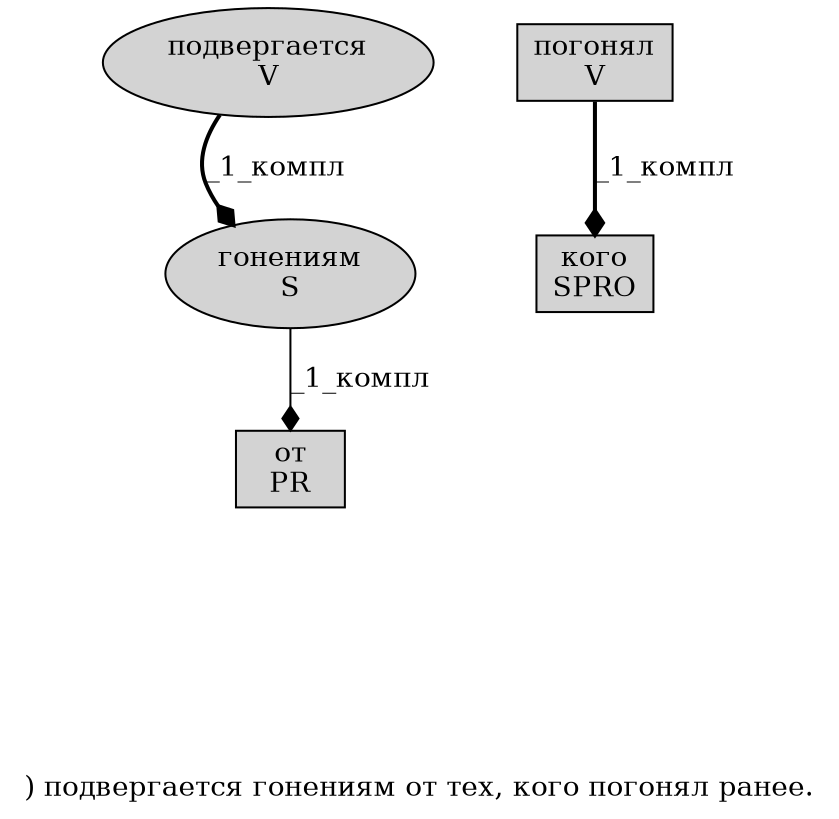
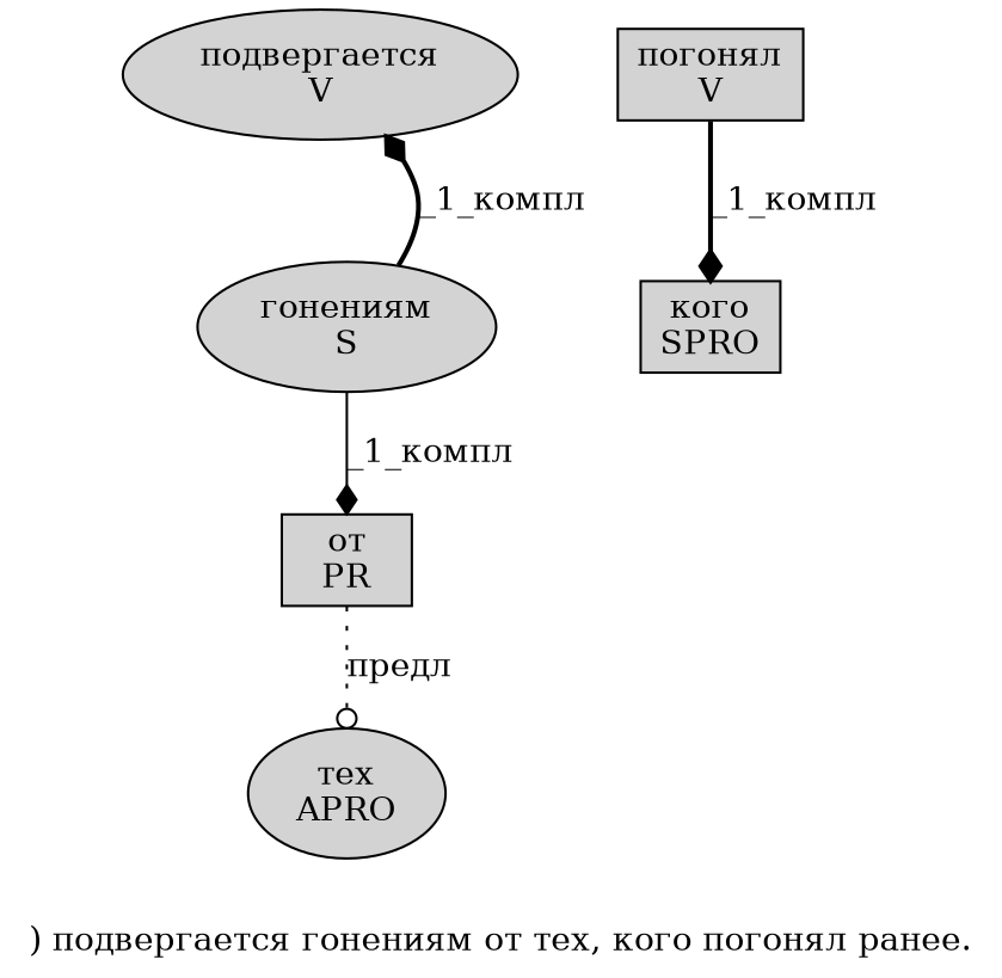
  digraph {
    label=") подвергается гонениям от тех, кого погонял ранее."
    node [fillcolor=lightgray penwidth=1 shape=ellipse style=filled]
    edge [arrowhead=diamond style=bold]
    n1 [label="подвергается\nV"]
    n2 [label="гонениям\nS"]
    n3 [label="от\nPR" shape=box]
+   n4 [label="тех\nAPRO"]
    n5 [label="погонял\nV" shape=box]
    n6 [label="кого\nSPRO" shape=box]
-   n1 -> n2 [label="_1_компл"]
+   n2 -> n1 [label="_1_компл"]
    n2 -> n3 [label="_1_компл" style=solid]
+   n3 -> n4 [arrowhead=odot label="предл" style=dotted]
    n5 -> n6 [label="_1_компл"]
  }
